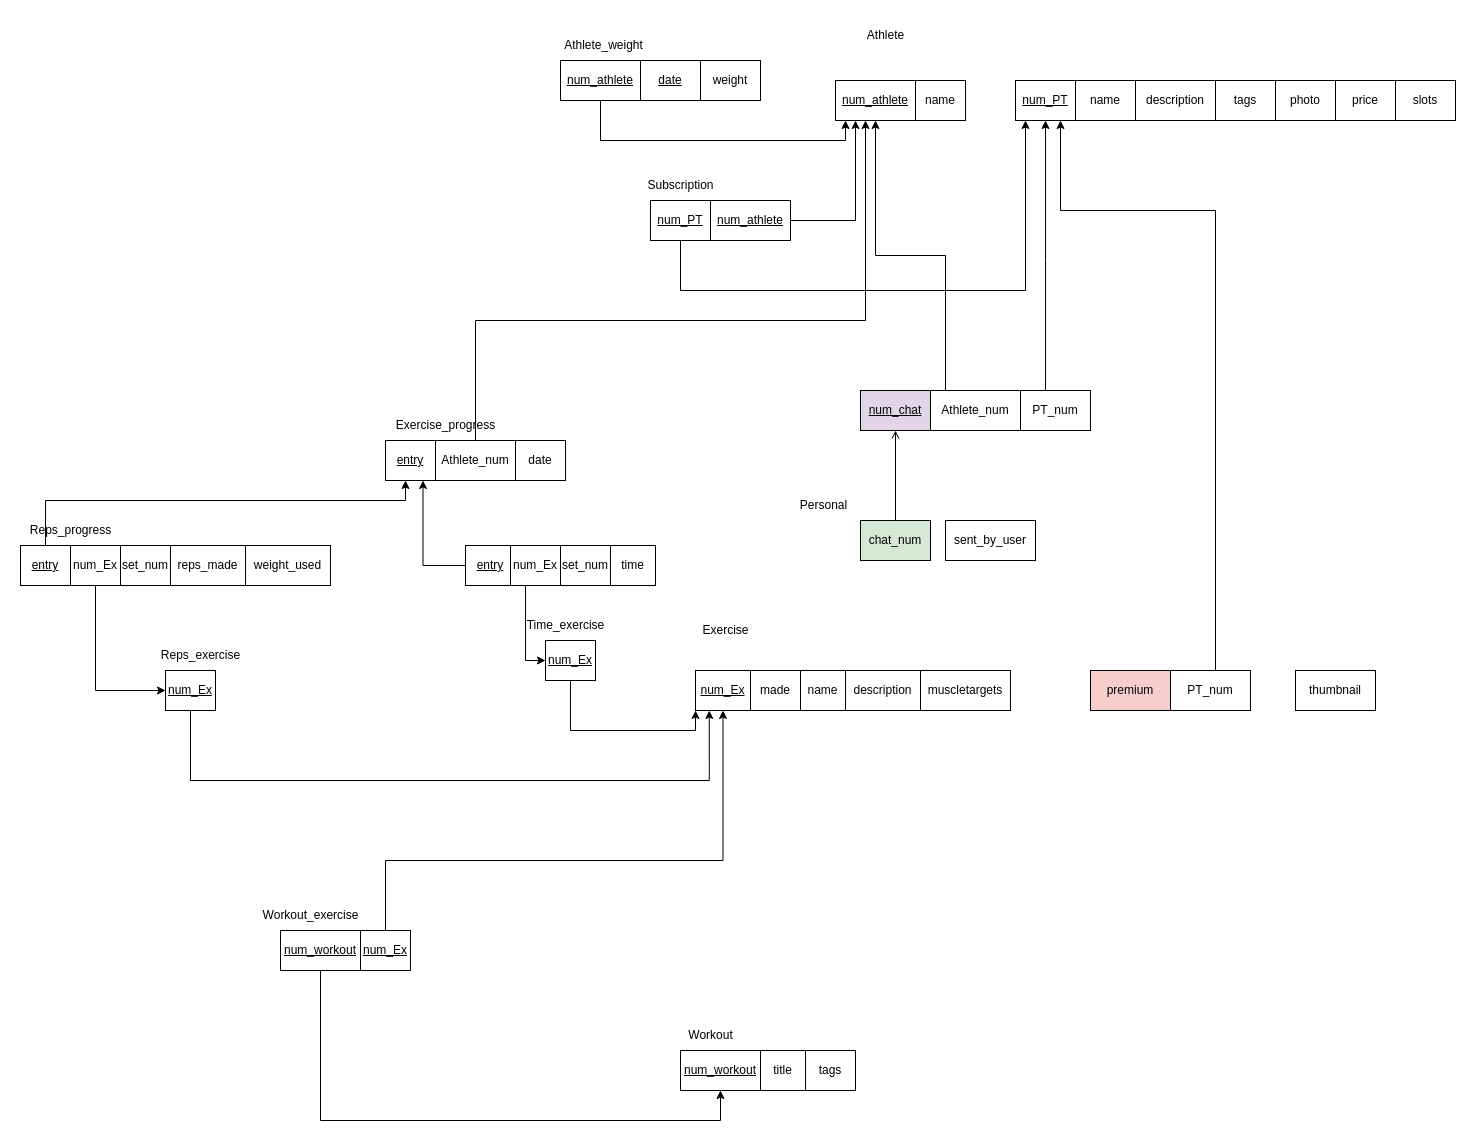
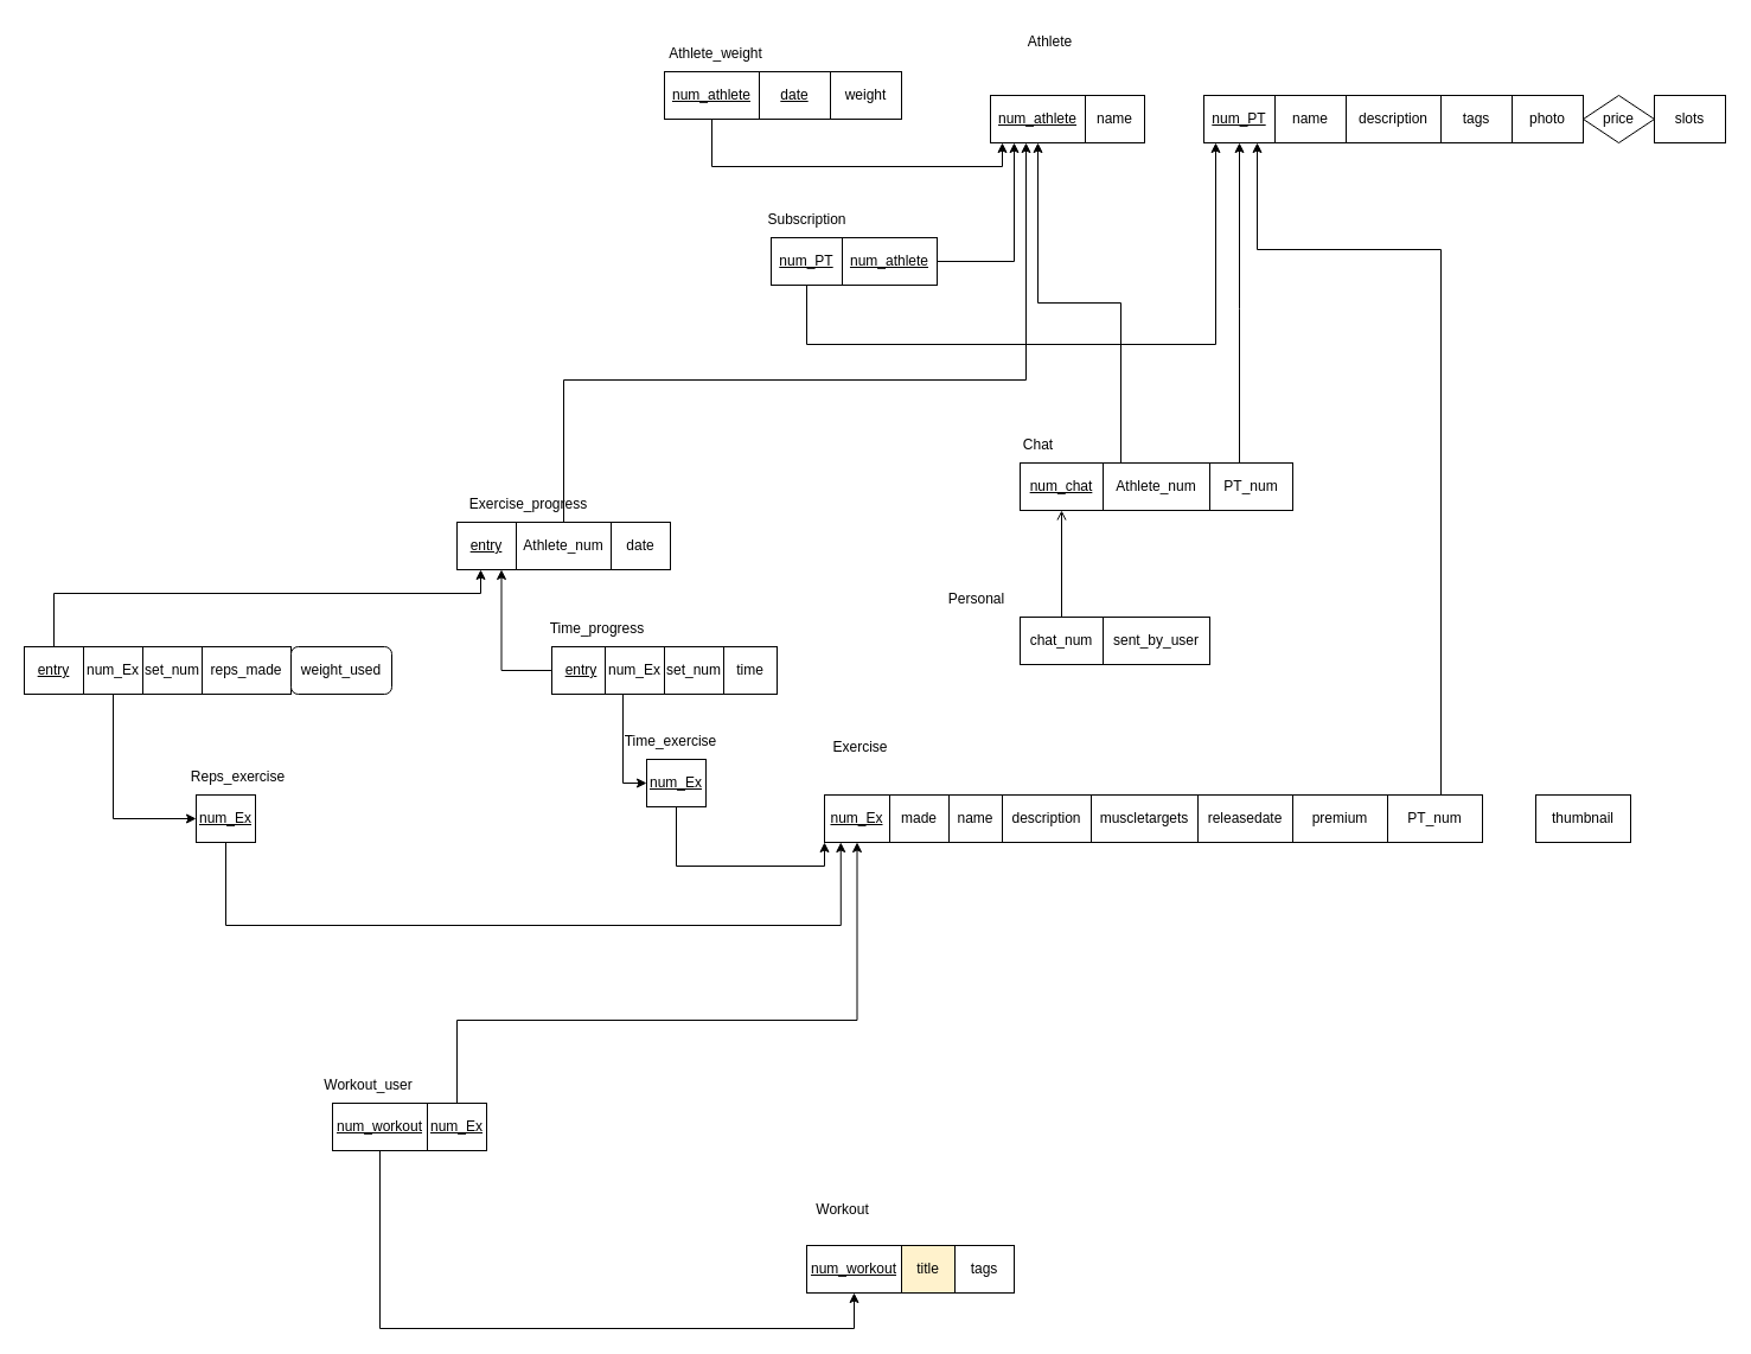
  <mxCell id="0" />
  <mxCell id="1" parent="0" />
  <mxCell id="2" value="&lt;u&gt;num_PT&lt;/u&gt;" style="whiteSpace=wrap;html=1;" parent="1" vertex="1"><mxGeometry x="1015" y="80" width="60" height="40" as="geometry" /></mxCell>
  <mxCell id="3" value="&lt;u&gt;num_athlete&lt;/u&gt;" style="whiteSpace=wrap;html=1;" parent="1" vertex="1"><mxGeometry x="835" y="80" width="80" height="40" as="geometry" /></mxCell>
  <mxCell id="4" value="Athlete" style="text;html=1;align=center;verticalAlign=middle;resizable=0;points=[];autosize=1;strokeColor=none;fillColor=none;" parent="1" vertex="1"><mxGeometry x="855" y="20" width="60" height="30" as="geometry" /></mxCell>
  <mxCell id="5" value="&lt;u&gt;num_Ex&lt;/u&gt;" style="whiteSpace=wrap;html=1;" parent="1" vertex="1"><mxGeometry x="695" y="670" width="55" height="40" as="geometry" /></mxCell>
  <mxCell id="6" value="Exercise" style="text;html=1;align=center;verticalAlign=middle;resizable=0;points=[];autosize=1;strokeColor=none;fillColor=none;" parent="1" vertex="1"><mxGeometry x="690" y="615" width="70" height="30" as="geometry" /></mxCell>
- <mxCell id="7" value="&lt;u&gt;num_chat&lt;/u&gt;" style="whiteSpace=wrap;html=1;fillColor=#e1d5e7;" parent="1" vertex="1"><mxGeometry x="860" y="390" width="70" height="40" as="geometry" /></mxCell>
+ <mxCell id="7" value="&lt;u&gt;num_chat&lt;/u&gt;" style="whiteSpace=wrap;html=1;" parent="1" vertex="1"><mxGeometry x="860" y="390" width="70" height="40" as="geometry" /></mxCell>
+ <mxCell id="8" value="Chat" style="text;html=1;align=center;verticalAlign=middle;resizable=0;points=[];autosize=1;strokeColor=none;fillColor=none;" parent="1" vertex="1"><mxGeometry x="850" y="360" width="50" height="30" as="geometry" /></mxCell>
  <mxCell id="9" value="Personal" style="text;html=1;align=center;verticalAlign=middle;resizable=0;points=[];autosize=1;strokeColor=none;fillColor=none;" parent="1" vertex="1"><mxGeometry x="787.5" y="490" width="70" height="30" as="geometry" /></mxCell>
  <mxCell id="10" style="edgeStyle=orthogonalEdgeStyle;rounded=0;orthogonalLoop=1;jettySize=auto;html=1;" parent="1" source="11" edge="1"><mxGeometry relative="1" as="geometry"><Array as="points"><mxPoint x="855" y="220" /><mxPoint x="855" y="120" /></Array><mxPoint x="855" y="120" as="targetPoint" /></mxGeometry></mxCell>
  <mxCell id="11" value="&lt;u&gt;num_athlete&lt;/u&gt;" style="whiteSpace=wrap;html=1;" parent="1" vertex="1"><mxGeometry x="710" y="200" width="80" height="40" as="geometry" /></mxCell>
  <mxCell id="12" value="Subscription" style="text;html=1;align=center;verticalAlign=middle;resizable=0;points=[];autosize=1;strokeColor=none;fillColor=none;" parent="1" vertex="1"><mxGeometry x="635" y="170" width="90" height="30" as="geometry" /></mxCell>
  <mxCell id="13" style="edgeStyle=orthogonalEdgeStyle;rounded=0;orthogonalLoop=1;jettySize=auto;html=1;" parent="1" source="14" target="2" edge="1"><mxGeometry relative="1" as="geometry"><Array as="points"><mxPoint x="680" y="290" /><mxPoint x="1025" y="290" /></Array></mxGeometry></mxCell>
  <mxCell id="14" value="&lt;u&gt;num_PT&lt;/u&gt;" style="whiteSpace=wrap;html=1;" parent="1" vertex="1"><mxGeometry x="650" y="200" width="60" height="40" as="geometry" /></mxCell>
  <mxCell id="15" value="name" style="whiteSpace=wrap;html=1;" parent="1" vertex="1"><mxGeometry x="1075" y="80" width="60" height="40" as="geometry" /></mxCell>
  <mxCell id="16" value="description" style="whiteSpace=wrap;html=1;" parent="1" vertex="1"><mxGeometry x="1135" y="80" width="80" height="40" as="geometry" /></mxCell>
  <mxCell id="17" value="tags" style="whiteSpace=wrap;html=1;" parent="1" vertex="1"><mxGeometry x="1215" y="80" width="60" height="40" as="geometry" /></mxCell>
  <mxCell id="18" value="photo" style="whiteSpace=wrap;html=1;" parent="1" vertex="1"><mxGeometry x="1275" y="80" width="60" height="40" as="geometry" /></mxCell>
- <mxCell id="19" value="price" style="whiteSpace=wrap;html=1;" parent="1" vertex="1"><mxGeometry x="1335" y="80" width="60" height="40" as="geometry" /></mxCell>
+ <mxCell id="19" value="price" style="rhombus;whiteSpace=wrap;html=1;" parent="1" vertex="1"><mxGeometry x="1335" y="80" width="60" height="40" as="geometry" /></mxCell>
  <mxCell id="20" value="slots" style="whiteSpace=wrap;html=1;" parent="1" vertex="1"><mxGeometry x="1395" y="80" width="60" height="40" as="geometry" /></mxCell>
  <mxCell id="21" value="made" style="whiteSpace=wrap;html=1;" parent="1" vertex="1"><mxGeometry x="750" y="670" width="50" height="40" as="geometry" /></mxCell>
  <mxCell id="22" value="name" style="whiteSpace=wrap;html=1;" parent="1" vertex="1"><mxGeometry x="800" y="670" width="45" height="40" as="geometry" /></mxCell>
  <mxCell id="23" value="description" style="whiteSpace=wrap;html=1;" parent="1" vertex="1"><mxGeometry x="845" y="670" width="75" height="40" as="geometry" /></mxCell>
  <mxCell id="24" value="muscletargets" style="whiteSpace=wrap;html=1;" parent="1" vertex="1"><mxGeometry x="920" y="670" width="90" height="40" as="geometry" /></mxCell>
- <mxCell id="26" value="premium" style="whiteSpace=wrap;html=1;fillColor=#f8cecc;" parent="1" vertex="1"><mxGeometry x="1090" y="670" width="80" height="40" as="geometry" /></mxCell>
+ <mxCell id="25" value="releasedate" style="whiteSpace=wrap;html=1;" parent="1" vertex="1"><mxGeometry x="1010" y="670" width="80" height="40" as="geometry" /></mxCell>
+ <mxCell id="26" value="premium" style="whiteSpace=wrap;html=1;" parent="1" vertex="1"><mxGeometry x="1090" y="670" width="80" height="40" as="geometry" /></mxCell>
  <mxCell id="27" style="edgeStyle=orthogonalEdgeStyle;rounded=0;orthogonalLoop=1;jettySize=auto;html=1;entryX=0.75;entryY=1;entryDx=0;entryDy=0;" parent="1" source="28" target="2" edge="1"><mxGeometry relative="1" as="geometry"><Array as="points"><mxPoint x="1215" y="210" /><mxPoint x="1060" y="210" /></Array></mxGeometry></mxCell>
  <mxCell id="28" value="PT_num" style="whiteSpace=wrap;html=1;" parent="1" vertex="1"><mxGeometry x="1170" y="670" width="80" height="40" as="geometry" /></mxCell>
  <mxCell id="29" value="thumbnail" style="whiteSpace=wrap;html=1;" parent="1" vertex="1"><mxGeometry x="1295" y="670" width="80" height="40" as="geometry" /></mxCell>
  <mxCell id="30" style="edgeStyle=orthogonalEdgeStyle;rounded=0;orthogonalLoop=1;jettySize=auto;html=1;" parent="1" source="31" target="2" edge="1"><mxGeometry relative="1" as="geometry"><Array as="points"><mxPoint x="1045" y="260" /><mxPoint x="1045" y="260" /></Array></mxGeometry></mxCell>
  <mxCell id="31" value="PT_num" style="whiteSpace=wrap;html=1;" parent="1" vertex="1"><mxGeometry x="1020" y="390" width="70" height="40" as="geometry" /></mxCell>
  <mxCell id="32" style="edgeStyle=orthogonalEdgeStyle;rounded=0;orthogonalLoop=1;jettySize=auto;html=1;" parent="1" source="33" edge="1"><mxGeometry relative="1" as="geometry"><Array as="points"><mxPoint x="945" y="255" /><mxPoint x="875" y="255" /></Array><mxPoint x="875" y="120" as="targetPoint" /></mxGeometry></mxCell>
  <mxCell id="33" value="Athlete_num" style="whiteSpace=wrap;html=1;" parent="1" vertex="1"><mxGeometry x="930" y="390" width="90" height="40" as="geometry" /></mxCell>
  <mxCell id="34" style="edgeStyle=orthogonalEdgeStyle;rounded=0;orthogonalLoop=1;jettySize=auto;html=1;entryX=0.5;entryY=1;entryDx=0;entryDy=0;endArrow=open;" parent="1" source="35" target="7" edge="1"><mxGeometry relative="1" as="geometry" /></mxCell>
- <mxCell id="35" value="chat_num" style="whiteSpace=wrap;html=1;fillColor=#d5e8d4;" parent="1" vertex="1"><mxGeometry x="860" y="520" width="70" height="40" as="geometry" /></mxCell>
- <mxCell id="36" value="sent_by_user" style="whiteSpace=wrap;html=1;" parent="1" vertex="1"><mxGeometry x="945" y="520" width="90" height="40" as="geometry" /></mxCell>
+ <mxCell id="35" value="chat_num" style="whiteSpace=wrap;html=1;" parent="1" vertex="1"><mxGeometry x="860" y="520" width="70" height="40" as="geometry" /></mxCell>
+ <mxCell id="36" value="sent_by_user" style="whiteSpace=wrap;html=1;" parent="1" vertex="1"><mxGeometry x="930" y="520" width="90" height="40" as="geometry" /></mxCell>
  <mxCell id="37" value="name" style="whiteSpace=wrap;html=1;" parent="1" vertex="1"><mxGeometry x="915" y="80" width="50" height="40" as="geometry" /></mxCell>
  <mxCell id="38" value="&lt;u&gt;num_workout&lt;/u&gt;" style="whiteSpace=wrap;html=1;" parent="1" vertex="1"><mxGeometry x="680" y="1050" width="80" height="40" as="geometry" /></mxCell>
- <mxCell id="39" value="Workout" style="text;html=1;align=center;verticalAlign=middle;resizable=0;points=[];autosize=1;strokeColor=none;fillColor=none;" parent="1" vertex="1"><mxGeometry x="675" y="1020" width="70" height="30" as="geometry" /></mxCell>
+ <mxCell id="39" value="Workout" style="text;html=1;align=center;verticalAlign=middle;resizable=0;points=[];autosize=1;strokeColor=none;fillColor=none;" parent="1" vertex="1"><mxGeometry x="675" y="1005" width="70" height="30" as="geometry" /></mxCell>
  <mxCell id="40" style="edgeStyle=orthogonalEdgeStyle;rounded=0;orthogonalLoop=1;jettySize=auto;html=1;entryX=0.5;entryY=1;entryDx=0;entryDy=0;" parent="1" source="55" target="5" edge="1"><mxGeometry relative="1" as="geometry"><Array as="points"><mxPoint x="385" y="860" /><mxPoint x="723" y="860" /></Array><mxPoint x="722.5" y="860" as="sourcePoint" /></mxGeometry></mxCell>
  <mxCell id="41" value="Athlete_num" style="whiteSpace=wrap;html=1;" parent="1" vertex="1"><mxGeometry x="435" y="440" width="80" height="40" as="geometry" /></mxCell>
  <mxCell id="42" value="Exercise_progress" style="text;html=1;align=center;verticalAlign=middle;resizable=0;points=[];autosize=1;strokeColor=none;fillColor=none;" parent="1" vertex="1"><mxGeometry x="385" y="410" width="120" height="30" as="geometry" /></mxCell>
  <mxCell id="43" value="&lt;u&gt;entry&lt;/u&gt;" style="whiteSpace=wrap;html=1;" parent="1" vertex="1"><mxGeometry x="385" y="440" width="50" height="40" as="geometry" /></mxCell>
  <mxCell id="44" value="reps_made" style="whiteSpace=wrap;html=1;" parent="1" vertex="1"><mxGeometry x="170" y="545" width="75" height="40" as="geometry" /></mxCell>
  <mxCell id="45" style="edgeStyle=orthogonalEdgeStyle;rounded=0;orthogonalLoop=1;jettySize=auto;html=1;entryX=0;entryY=0.5;entryDx=0;entryDy=0;" parent="1" source="46" target="73" edge="1"><mxGeometry relative="1" as="geometry"><Array as="points"><mxPoint x="95" y="690" /></Array></mxGeometry></mxCell>
  <mxCell id="46" value="num_Ex" style="whiteSpace=wrap;html=1;" parent="1" vertex="1"><mxGeometry x="70" y="545" width="50" height="40" as="geometry" /></mxCell>
  <mxCell id="47" value="date" style="whiteSpace=wrap;html=1;" parent="1" vertex="1"><mxGeometry x="515" y="440" width="50" height="40" as="geometry" /></mxCell>
  <mxCell id="48" value="set_num" style="whiteSpace=wrap;html=1;" parent="1" vertex="1"><mxGeometry x="120" y="545" width="50" height="40" as="geometry" /></mxCell>
  <mxCell id="49" style="edgeStyle=orthogonalEdgeStyle;rounded=0;orthogonalLoop=1;jettySize=auto;html=1;entryX=0.375;entryY=1;entryDx=0;entryDy=0;entryPerimeter=0;" parent="1" source="41" target="3" edge="1"><mxGeometry relative="1" as="geometry"><Array as="points"><mxPoint x="475" y="320" /><mxPoint x="865" y="320" /></Array></mxGeometry></mxCell>
- <mxCell id="50" value="title" style="whiteSpace=wrap;html=1;" parent="1" vertex="1"><mxGeometry x="760" y="1050" width="45" height="40" as="geometry" /></mxCell>
+ <mxCell id="50" value="title" style="whiteSpace=wrap;html=1;fillColor=#fff2cc;" parent="1" vertex="1"><mxGeometry x="760" y="1050" width="45" height="40" as="geometry" /></mxCell>
  <mxCell id="51" value="tags" style="whiteSpace=wrap;html=1;" parent="1" vertex="1"><mxGeometry x="805" y="1050" width="50" height="40" as="geometry" /></mxCell>
  <mxCell id="52" style="edgeStyle=orthogonalEdgeStyle;rounded=0;orthogonalLoop=1;jettySize=auto;html=1;entryX=0.5;entryY=1;entryDx=0;entryDy=0;" parent="1" source="53" target="38" edge="1"><mxGeometry relative="1" as="geometry"><Array as="points"><mxPoint x="320" y="1120" /><mxPoint x="720" y="1120" /></Array></mxGeometry></mxCell>
  <mxCell id="53" value="&lt;u&gt;num_workout&lt;/u&gt;" style="whiteSpace=wrap;html=1;" parent="1" vertex="1"><mxGeometry x="280" y="930" width="80" height="40" as="geometry" /></mxCell>
- <mxCell id="54" value="Workout_exercise" style="text;html=1;align=center;verticalAlign=middle;resizable=0;points=[];autosize=1;strokeColor=none;fillColor=none;" parent="1" vertex="1"><mxGeometry x="250" y="900" width="120" height="30" as="geometry" /></mxCell>
+ <mxCell id="54" value="Workout_user" style="text;html=1;align=center;verticalAlign=middle;resizable=0;points=[];autosize=1;strokeColor=none;fillColor=none;" parent="1" vertex="1"><mxGeometry x="250" y="900" width="120" height="30" as="geometry" /></mxCell>
  <mxCell id="55" value="&lt;u&gt;num_Ex&lt;/u&gt;" style="whiteSpace=wrap;html=1;" parent="1" vertex="1"><mxGeometry x="360" y="930" width="50" height="40" as="geometry" /></mxCell>
  <mxCell id="56" value="&lt;u&gt;num_athlete&lt;/u&gt;" style="whiteSpace=wrap;html=1;" parent="1" vertex="1"><mxGeometry x="560" y="60" width="80" height="40" as="geometry" /></mxCell>
  <mxCell id="57" value="Athlete_weight" style="text;html=1;align=center;verticalAlign=middle;resizable=0;points=[];autosize=1;strokeColor=none;fillColor=none;" parent="1" vertex="1"><mxGeometry x="552.5" y="30" width="100" height="30" as="geometry" /></mxCell>
  <mxCell id="58" value="weight" style="whiteSpace=wrap;html=1;" parent="1" vertex="1"><mxGeometry x="700" y="60" width="60" height="40" as="geometry" /></mxCell>
  <mxCell id="59" value="&lt;u&gt;date&lt;/u&gt;" style="whiteSpace=wrap;html=1;" parent="1" vertex="1"><mxGeometry x="640" y="60" width="60" height="40" as="geometry" /></mxCell>
  <mxCell id="60" style="edgeStyle=orthogonalEdgeStyle;rounded=0;orthogonalLoop=1;jettySize=auto;html=1;entryX=0.125;entryY=1;entryDx=0;entryDy=0;entryPerimeter=0;" parent="1" source="56" target="3" edge="1"><mxGeometry relative="1" as="geometry"><Array as="points"><mxPoint x="600" y="140" /><mxPoint x="845" y="140" /></Array></mxGeometry></mxCell>
- <mxCell id="61" value="Reps_progress" style="text;html=1;align=center;verticalAlign=middle;resizable=0;points=[];autosize=1;strokeColor=none;fillColor=none;" parent="1" vertex="1"><mxGeometry x="20" y="515" width="100" height="30" as="geometry" /></mxCell>
  <mxCell id="62" value="time" style="whiteSpace=wrap;html=1;" parent="1" vertex="1"><mxGeometry x="610" y="545" width="45" height="40" as="geometry" /></mxCell>
+ <mxCell id="63" value="Time_progress" style="text;html=1;align=center;verticalAlign=middle;resizable=0;points=[];autosize=1;strokeColor=none;fillColor=none;" parent="1" vertex="1"><mxGeometry x="452.5" y="515" width="100" height="30" as="geometry" /></mxCell>
  <mxCell id="64" style="edgeStyle=orthogonalEdgeStyle;rounded=0;orthogonalLoop=1;jettySize=auto;html=1;" parent="1" source="65" target="43" edge="1"><mxGeometry relative="1" as="geometry"><Array as="points"><mxPoint x="45" y="500" /><mxPoint x="405" y="500" /></Array></mxGeometry></mxCell>
  <mxCell id="65" value="&lt;u&gt;entry&lt;/u&gt;" style="whiteSpace=wrap;html=1;" parent="1" vertex="1"><mxGeometry x="20" y="545" width="50" height="40" as="geometry" /></mxCell>
  <mxCell id="66" style="edgeStyle=orthogonalEdgeStyle;rounded=0;orthogonalLoop=1;jettySize=auto;html=1;entryX=0.75;entryY=1;entryDx=0;entryDy=0;" parent="1" source="67" target="43" edge="1"><mxGeometry relative="1" as="geometry" /></mxCell>
  <mxCell id="67" value="&lt;u&gt;entry&lt;/u&gt;" style="whiteSpace=wrap;html=1;" parent="1" vertex="1"><mxGeometry x="465" y="545" width="50" height="40" as="geometry" /></mxCell>
  <mxCell id="68" style="edgeStyle=orthogonalEdgeStyle;rounded=0;orthogonalLoop=1;jettySize=auto;html=1;entryX=0;entryY=0.5;entryDx=0;entryDy=0;" parent="1" source="69" target="76" edge="1"><mxGeometry relative="1" as="geometry"><Array as="points"><mxPoint x="525" y="660" /></Array></mxGeometry></mxCell>
  <mxCell id="69" value="num_Ex" style="whiteSpace=wrap;html=1;" parent="1" vertex="1"><mxGeometry x="510" y="545" width="50" height="40" as="geometry" /></mxCell>
- <mxCell id="70" value="weight_used" style="whiteSpace=wrap;html=1;" parent="1" vertex="1"><mxGeometry x="245" y="545" width="85" height="40" as="geometry" /></mxCell>
+ <mxCell id="70" value="weight_used" style="whiteSpace=wrap;html=1;rounded=1;" parent="1" vertex="1"><mxGeometry x="245" y="545" width="85" height="40" as="geometry" /></mxCell>
  <mxCell id="71" value="Reps_exercise" style="text;html=1;align=center;verticalAlign=middle;resizable=0;points=[];autosize=1;strokeColor=none;fillColor=none;" parent="1" vertex="1"><mxGeometry x="150" y="640" width="100" height="30" as="geometry" /></mxCell>
  <mxCell id="72" style="edgeStyle=orthogonalEdgeStyle;rounded=0;orthogonalLoop=1;jettySize=auto;html=1;entryX=0.25;entryY=1;entryDx=0;entryDy=0;" parent="1" source="73" target="5" edge="1"><mxGeometry relative="1" as="geometry"><Array as="points"><mxPoint x="190" y="780" /><mxPoint x="709" y="780" /></Array></mxGeometry></mxCell>
  <mxCell id="73" value="&lt;u&gt;num_Ex&lt;/u&gt;" style="whiteSpace=wrap;html=1;" parent="1" vertex="1"><mxGeometry x="165" y="670" width="50" height="40" as="geometry" /></mxCell>
  <mxCell id="74" value="Time_exercise" style="text;html=1;align=center;verticalAlign=middle;resizable=0;points=[];autosize=1;strokeColor=none;fillColor=none;" parent="1" vertex="1"><mxGeometry x="515" y="610" width="100" height="30" as="geometry" /></mxCell>
  <mxCell id="75" style="edgeStyle=orthogonalEdgeStyle;rounded=0;orthogonalLoop=1;jettySize=auto;html=1;entryX=0;entryY=1;entryDx=0;entryDy=0;" parent="1" source="76" target="5" edge="1"><mxGeometry relative="1" as="geometry"><Array as="points"><mxPoint x="570" y="730" /><mxPoint x="695" y="730" /></Array></mxGeometry></mxCell>
  <mxCell id="76" value="&lt;u&gt;num_Ex&lt;/u&gt;" style="whiteSpace=wrap;html=1;" parent="1" vertex="1"><mxGeometry x="545" y="640" width="50" height="40" as="geometry" /></mxCell>
  <mxCell id="77" value="set_num" style="whiteSpace=wrap;html=1;" parent="1" vertex="1"><mxGeometry x="560" y="545" width="50" height="40" as="geometry" /></mxCell>
